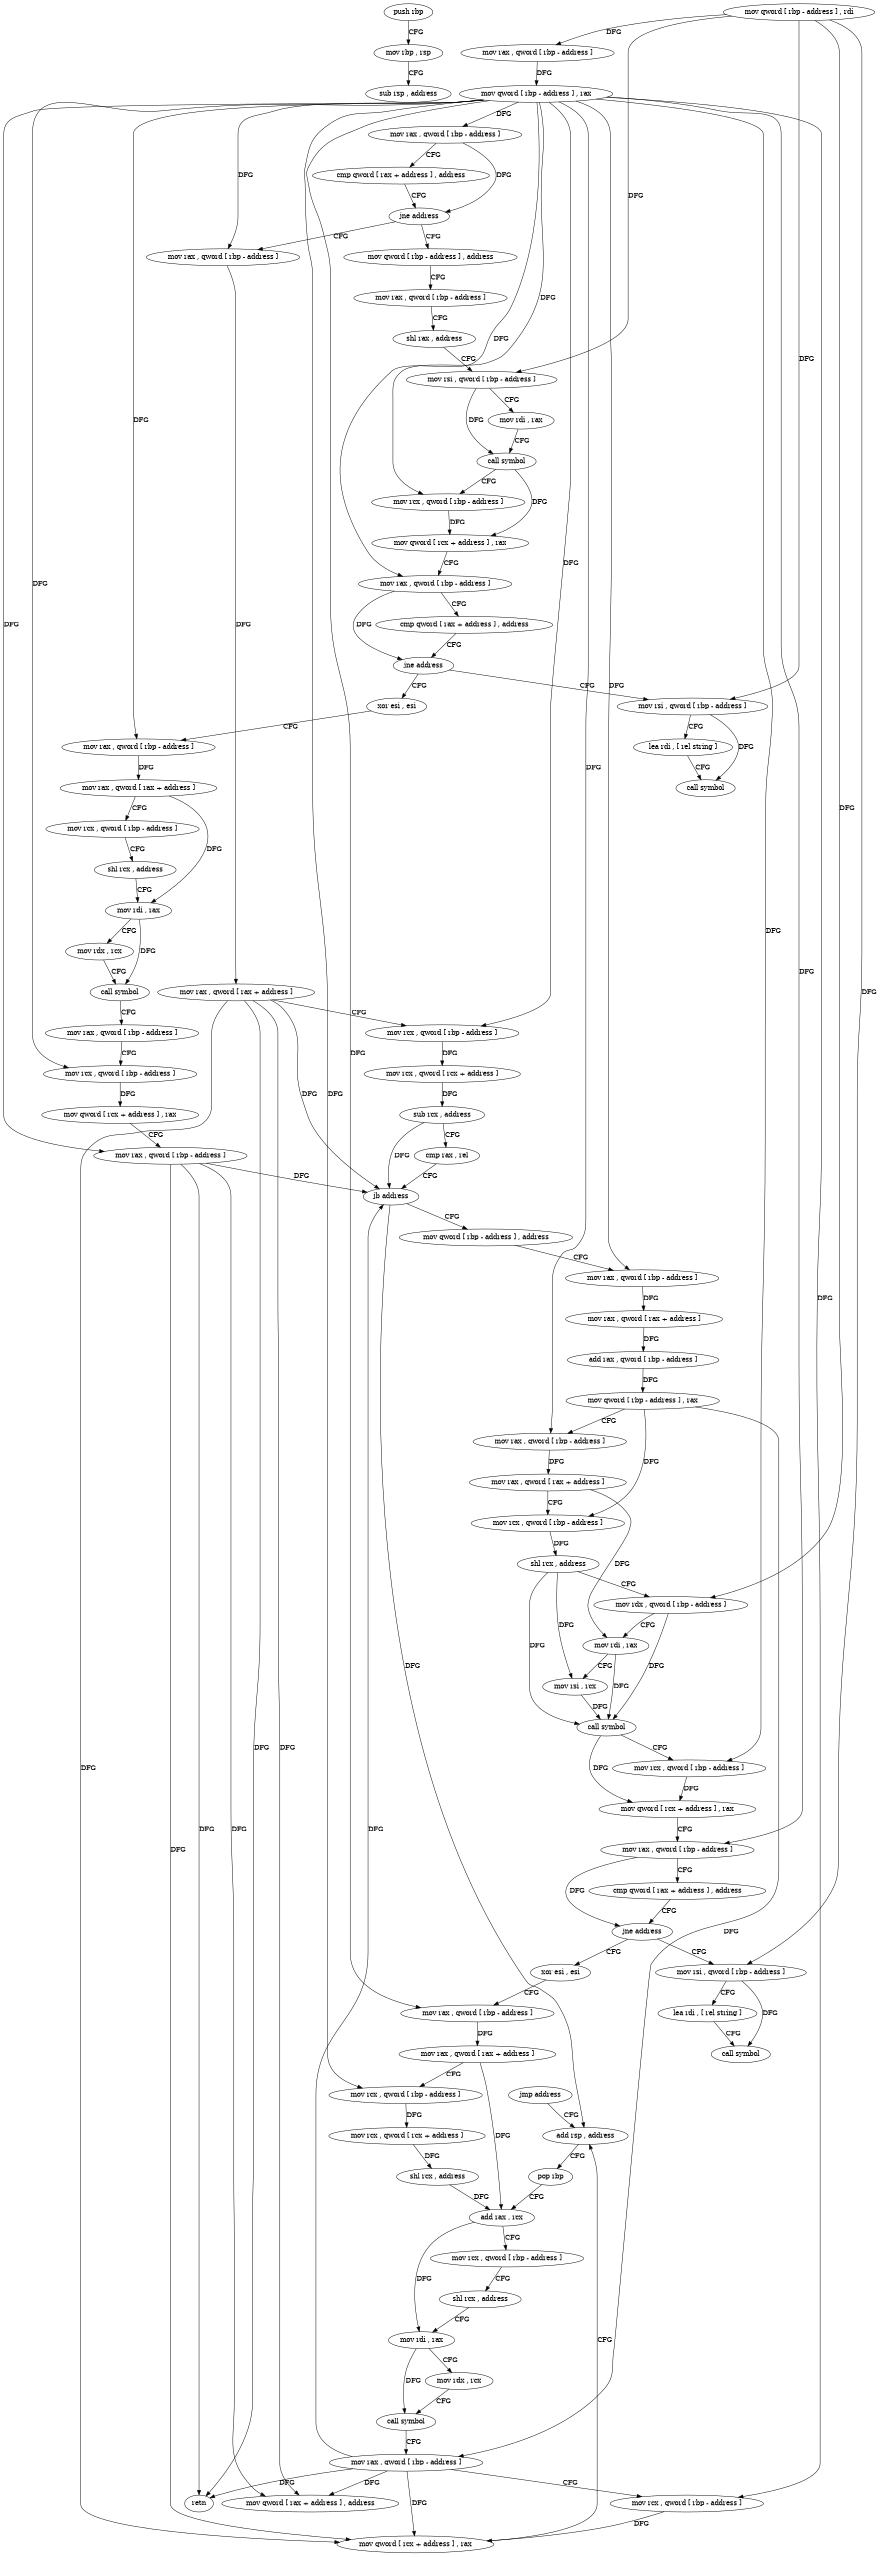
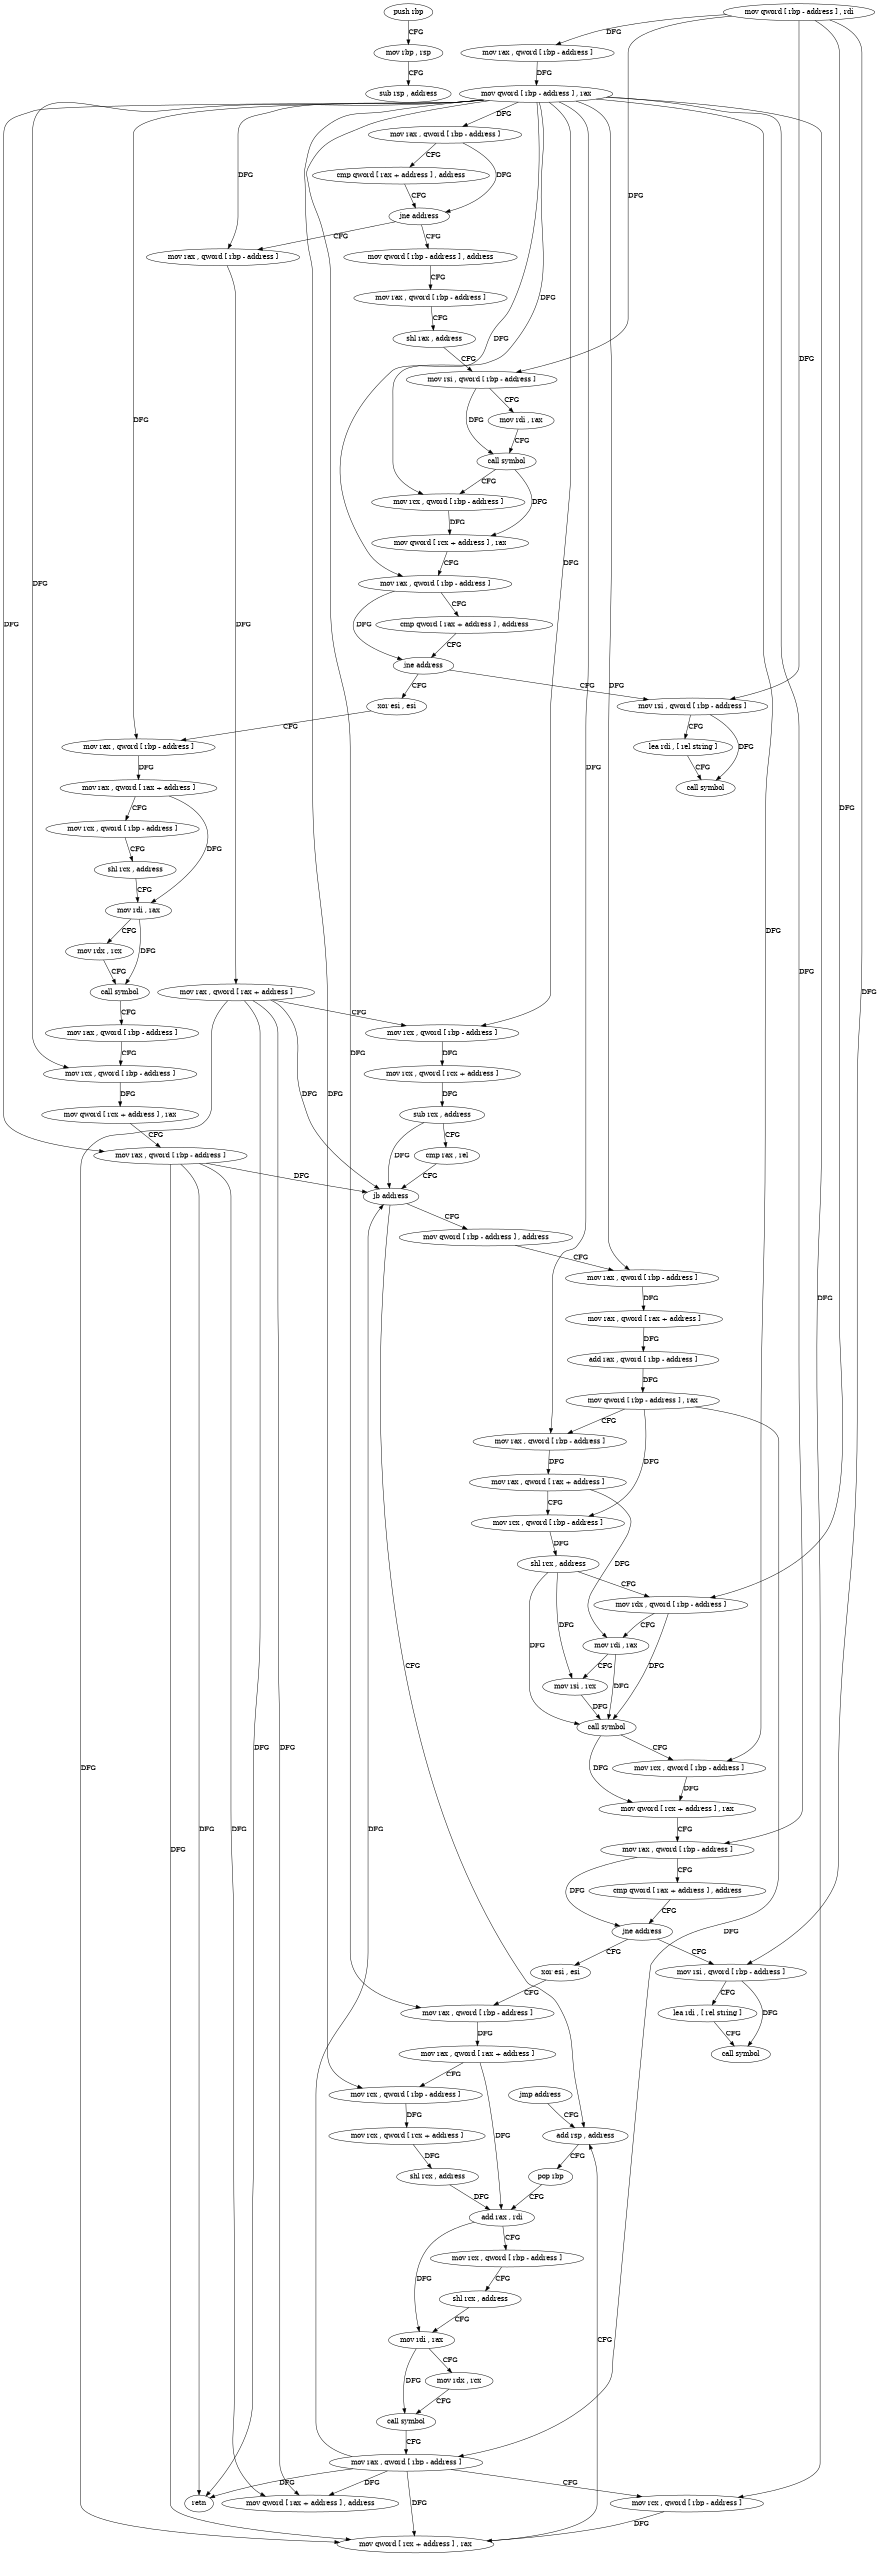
  digraph {
    n1 [label="push rbp"]
    n2 [label="mov rbp , rsp"]
    n3 [label="sub rsp , address"]
    n4 [label="mov qword [ rbp - address ] , rdi"]
    n5 [label="mov rax , qword [ rbp - address ]"]
    n6 [label="mov rsi , qword [ rbp - address ]"]
    n7 [label="mov rsi , qword [ rbp - address ]"]
    n8 [label="mov rdx , qword [ rbp - address ]"]
    n9 [label="mov rsi , qword [ rbp - address ]"]
    n10 [label="mov qword [ rbp - address ] , rax"]
    n11 [label="mov rdi , rax"]
    n12 [label="call symbol"]
    n13 [label="lea rdi , [ rel string ]"]
    n14 [label="call symbol"]
    n15 [label="mov rdi , rax"]
    n16 [label="call symbol"]
    n17 [label="lea rdi , [ rel string ]"]
    n18 [label="call symbol"]
    n19 [label="mov rax , qword [ rbp - address ]"]
    n20 [label="mov rax , qword [ rbp - address ]"]
    n21 [label="mov rcx , qword [ rbp - address ]"]
    n22 [label="mov rcx , qword [ rbp - address ]"]
    n23 [label="mov rax , qword [ rbp - address ]"]
    n24 [label="mov rax , qword [ rbp - address ]"]
    n25 [label="mov rax , qword [ rbp - address ]"]
    n26 [label="mov rcx , qword [ rbp - address ]"]
    n27 [label="mov rax , qword [ rbp - address ]"]
    n28 [label="mov rax , qword [ rbp - address ]"]
    n29 [label="mov rcx , qword [ rbp - address ]"]
    n30 [label="mov rax , qword [ rbp - address ]"]
    n31 [label="mov rax , qword [ rbp - address ]"]
    n32 [label="mov rcx , qword [ rbp - address ]"]
    n33 [label="mov rcx , qword [ rbp - address ]"]
    n34 [label="cmp qword [ rax + address ] , address"]
    n35 [label="jne address"]
    n36 [label="mov rax , qword [ rax + address ]"]
    n37 [label="mov rcx , qword [ rcx + address ]"]
    n38 [label="mov qword [ rcx + address ] , rax"]
    n39 [label="cmp qword [ rax + address ] , address"]
    n40 [label="jne address"]
    n41 [label="mov rax , qword [ rax + address ]"]
    n42 [label="mov rax , qword [ rax + address ]"]
    n43 [label="mov qword [ rcx + address ] , rax"]
    n44 [label="cmp qword [ rax + address ] , address"]
    n45 [label="jne address"]
    n46 [label="mov rax , qword [ rax + address ]"]
    n47 [label="mov qword [ rcx + address ] , rax"]
    n48 [label="jb address"]
    n49 [label=retn]
    n50 [label="mov qword [ rax + address ] , address"]
    n51 [label="mov qword [ rcx + address ] , rax"]
    n52 [label="mov rax , qword [ rax + address ]"]
    n53 [label="mov rcx , qword [ rcx + address ]"]
    n54 [label="mov qword [ rbp - address ] , address"]
    n55 [label="mov rax , qword [ rbp - address ]"]
    n56 [label="shl rax , address"]
    n57 [label="add rsp , address"]
    n58 [label="mov qword [ rbp - address ] , address"]
    n59 [label="sub rcx , address"]
    n60 [label="cmp rax , rel"]
    n61 [label="pop rbp"]
-   n62 [label="add rax , rcx"]
+   n62 [label="add rax , rdi"]
    n63 [label="xor esi , esi"]
    n64 [label="add rax , qword [ rbp - address ]"]
    n65 [label="mov qword [ rbp - address ] , rax"]
    n66 [label="mov rcx , qword [ rbp - address ]"]
    n67 [label="mov rax , qword [ rbp - address ]"]
    n68 [label="shl rcx , address"]
    n69 [label="mov rsi , rcx"]
    n70 [label="xor esi , esi"]
    n71 [label="mov rcx , qword [ rbp - address ]"]
    n72 [label="mov rdi , rax"]
    n73 [label="shl rcx , address"]
    n74 [label="mov rdx , rcx"]
    n75 [label="call symbol"]
    n76 [label="mov rax , qword [ rbp - address ]"]
    n77 [label="jmp address"]
    n78 [label="mov rcx , qword [ rbp - address ]"]
    n79 [label="mov rdi , rax"]
    n80 [label="shl rcx , address"]
    n81 [label="shl rcx , address"]
    n82 [label="mov rdx , rcx"]
    n83 [label="call symbol"]
    n1 -> n2 [label=CFG]
    n2 -> n3 [label=CFG]
    n4 -> n5 [label=DFG]
    n4 -> n6 [label=DFG]
    n4 -> n7 [label=DFG]
    n4 -> n8 [label=DFG]
    n4 -> n9 [label=DFG]
    n5 -> n10 [label=DFG]
    n6 -> n11 [label=CFG]
    n6 -> n12 [label=DFG]
    n7 -> n13 [label=CFG]
    n7 -> n14 [label=DFG]
    n8 -> n15 [label=CFG]
    n8 -> n16 [label=DFG]
    n9 -> n17 [label=CFG]
    n9 -> n18 [label=DFG]
    n10 -> n19 [label=DFG]
    n10 -> n20 [label=DFG]
    n10 -> n21 [label=DFG]
    n10 -> n22 [label=DFG]
    n10 -> n23 [label=DFG]
    n10 -> n24 [label=DFG]
    n10 -> n25 [label=DFG]
    n10 -> n26 [label=DFG]
    n10 -> n27 [label=DFG]
    n10 -> n28 [label=DFG]
    n10 -> n29 [label=DFG]
    n10 -> n30 [label=DFG]
    n10 -> n31 [label=DFG]
    n10 -> n32 [label=DFG]
    n10 -> n33 [label=DFG]
    n11 -> n12 [label=CFG]
    n12 -> n22 [label=CFG]
    n12 -> n38 [label=DFG]
    n13 -> n14 [label=CFG]
    n15 -> n16 [label=DFG]
    n15 -> n69 [label=CFG]
    n16 -> n26 [label=CFG]
    n16 -> n43 [label=DFG]
    n17 -> n18 [label=CFG]
    n19 -> n34 [label=CFG]
    n19 -> n35 [label=DFG]
    n20 -> n36 [label=DFG]
    n21 -> n37 [label=DFG]
    n22 -> n38 [label=DFG]
    n23 -> n39 [label=CFG]
    n23 -> n40 [label=DFG]
    n24 -> n41 [label=DFG]
    n25 -> n42 [label=DFG]
    n26 -> n43 [label=DFG]
    n27 -> n44 [label=CFG]
    n27 -> n45 [label=DFG]
    n28 -> n46 [label=DFG]
    n29 -> n47 [label=DFG]
    n30 -> n48 [label=DFG]
    n30 -> n49 [label=DFG]
    n30 -> n50 [label=DFG]
    n30 -> n51 [label=DFG]
    n31 -> n52 [label=DFG]
    n32 -> n53 [label=DFG]
    n33 -> n51 [label=DFG]
    n34 -> n35 [label=CFG]
    n35 -> n20 [label=CFG]
    n35 -> n54 [label=CFG]
    n36 -> n21 [label=CFG]
    n36 -> n48 [label=DFG]
    n36 -> n49 [label=DFG]
    n36 -> n50 [label=DFG]
    n36 -> n51 [label=DFG]
    n37 -> n59 [label=DFG]
    n38 -> n23 [label=CFG]
    n39 -> n40 [label=CFG]
    n40 -> n7 [label=CFG]
    n40 -> n63 [label=CFG]
    n41 -> n64 [label=DFG]
    n42 -> n15 [label=DFG]
    n42 -> n66 [label=CFG]
    n43 -> n27 [label=CFG]
    n44 -> n45 [label=CFG]
    n45 -> n9 [label=CFG]
    n45 -> n70 [label=CFG]
    n46 -> n71 [label=CFG]
    n46 -> n72 [label=DFG]
    n47 -> n30 [label=CFG]
-   n48 -> n57 [label=DFG]
+   n48 -> n57 [label=CFG]
    n48 -> n58 [label=CFG]
    n51 -> n57 [label=CFG]
    n52 -> n32 [label=CFG]
    n52 -> n62 [label=DFG]
    n53 -> n80 [label=DFG]
    n54 -> n55 [label=CFG]
    n55 -> n56 [label=CFG]
    n56 -> n6 [label=CFG]
    n57 -> n61 [label=CFG]
    n58 -> n24 [label=CFG]
    n59 -> n48 [label=DFG]
    n59 -> n60 [label=CFG]
    n60 -> n48 [label=CFG]
    n61 -> n62 [label=CFG]
    n62 -> n78 [label=CFG]
    n62 -> n79 [label=DFG]
    n63 -> n28 [label=CFG]
    n64 -> n65 [label=DFG]
    n65 -> n25 [label=CFG]
    n65 -> n66 [label=DFG]
    n65 -> n67 [label=DFG]
    n66 -> n68 [label=DFG]
    n67 -> n33 [label=CFG]
    n67 -> n48 [label=DFG]
    n67 -> n49 [label=DFG]
    n67 -> n50 [label=DFG]
    n67 -> n51 [label=DFG]
    n68 -> n8 [label=CFG]
    n68 -> n16 [label=DFG]
    n68 -> n69 [label=DFG]
    n69 -> n16 [label=DFG]
    n70 -> n31 [label=CFG]
    n71 -> n73 [label=CFG]
    n72 -> n74 [label=CFG]
    n72 -> n75 [label=DFG]
    n73 -> n72 [label=CFG]
    n74 -> n75 [label=CFG]
    n75 -> n76 [label=CFG]
    n76 -> n29 [label=CFG]
    n77 -> n57 [label=CFG]
    n78 -> n81 [label=CFG]
    n79 -> n82 [label=CFG]
    n79 -> n83 [label=DFG]
    n80 -> n62 [label=DFG]
    n81 -> n79 [label=CFG]
    n82 -> n83 [label=CFG]
    n83 -> n67 [label=CFG]
  }
